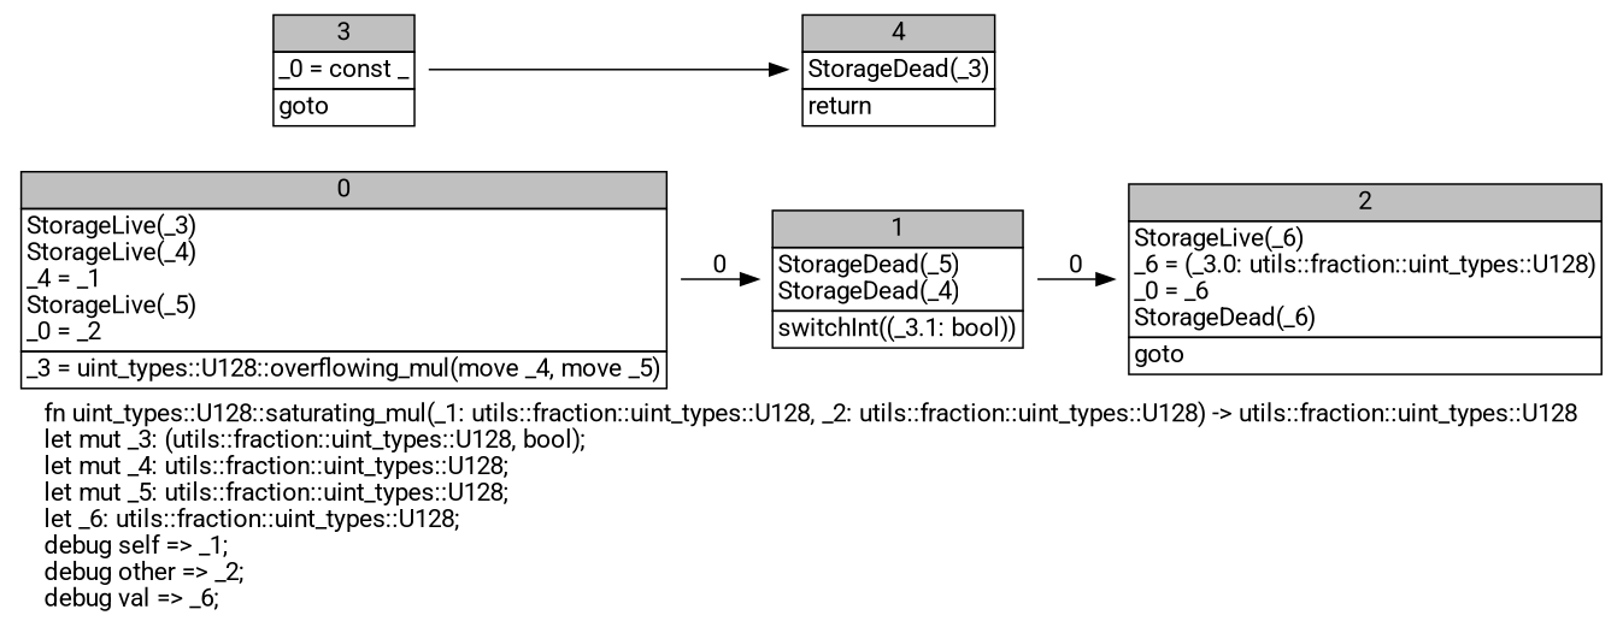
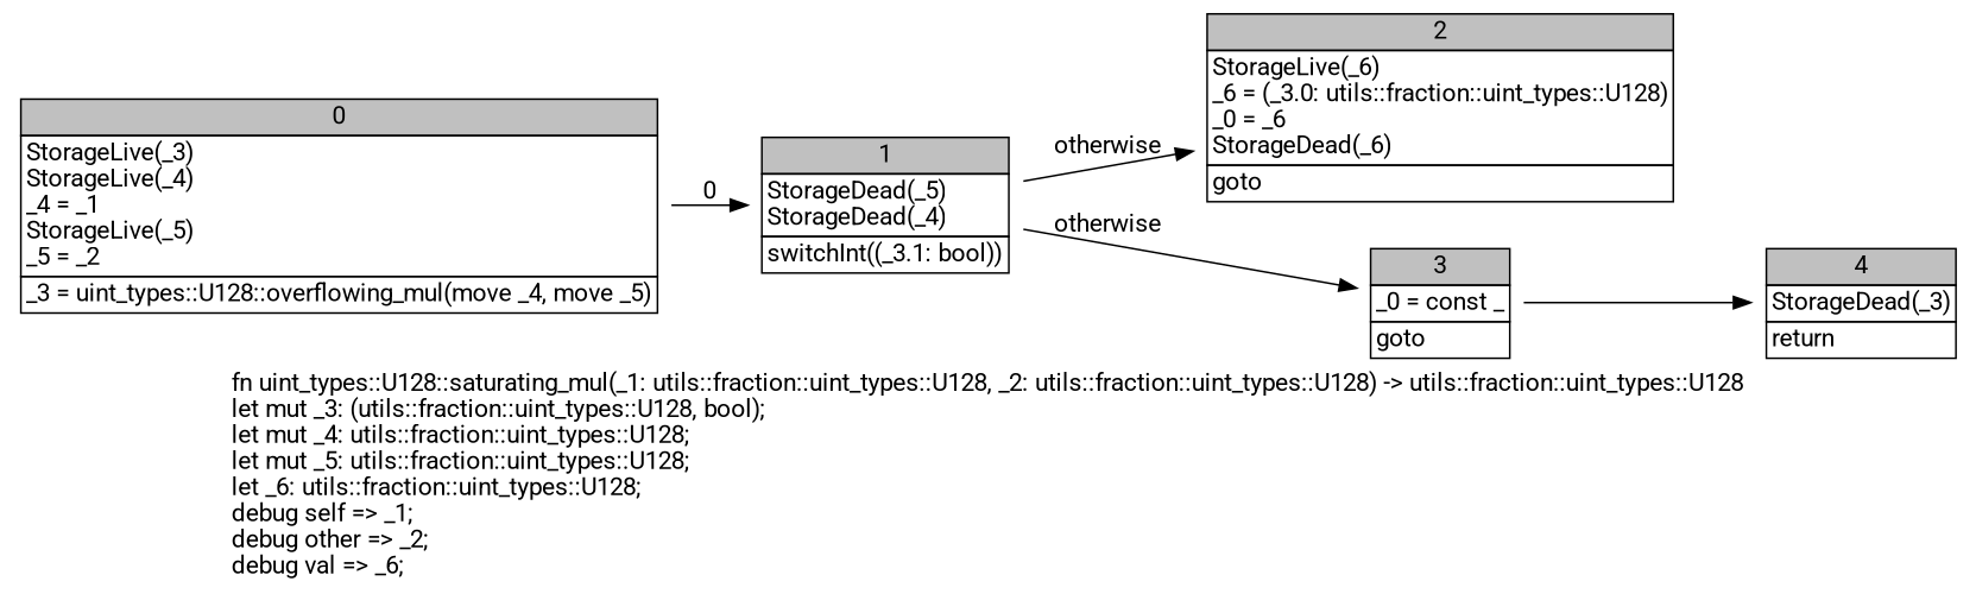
  digraph {
    fontname=Roboto
    label=<fn uint_types::U128::saturating_mul(_1: utils::fraction::uint_types::U128, _2: utils::fraction::uint_types::U128) -&gt; utils::fraction::uint_types::U128<br align="left"/>let mut _3: (utils::fraction::uint_types::U128, bool);<br align="left"/>let mut _4: utils::fraction::uint_types::U128;<br align="left"/>let mut _5: utils::fraction::uint_types::U128;<br align="left"/>let _6: utils::fraction::uint_types::U128;<br align="left"/>debug self =&gt; _1;<br align="left"/>debug other =&gt; _2;<br align="left"/>debug val =&gt; _6;<br align="left"/>>
    rankdir=LR
    node [fontname=Roboto shape=none]
    edge [fontname=Roboto]
-   n1 [label=<<table border="0" cellborder="1" cellspacing="0"><tr><td bgcolor="gray" align="center" colspan="1">0</td></tr><tr><td align="left" balign="left">StorageLive(_3)<br/>StorageLive(_4)<br/>_4 = _1<br/>StorageLive(_5)<br/>_0 = _2<br/></td></tr><tr><td align="left">_3 = uint_types::U128::overflowing_mul(move _4, move _5)</td></tr></table>>]
+   n1 [label=<<table border="0" cellborder="1" cellspacing="0"><tr><td bgcolor="gray" align="center" colspan="1">0</td></tr><tr><td align="left" balign="left">StorageLive(_3)<br/>StorageLive(_4)<br/>_4 = _1<br/>StorageLive(_5)<br/>_5 = _2<br/></td></tr><tr><td align="left">_3 = uint_types::U128::overflowing_mul(move _4, move _5)</td></tr></table>>]
    n2 [label=<<table border="0" cellborder="1" cellspacing="0"><tr><td bgcolor="gray" align="center" colspan="1">1</td></tr><tr><td align="left" balign="left">StorageDead(_5)<br/>StorageDead(_4)<br/></td></tr><tr><td align="left">switchInt((_3.1: bool))</td></tr></table>>]
    n3 [label=<<table border="0" cellborder="1" cellspacing="0"><tr><td bgcolor="gray" align="center" colspan="1">2</td></tr><tr><td align="left" balign="left">StorageLive(_6)<br/>_6 = (_3.0: utils::fraction::uint_types::U128)<br/>_0 = _6<br/>StorageDead(_6)<br/></td></tr><tr><td align="left">goto</td></tr></table>>]
    n4 [label=<<table border="0" cellborder="1" cellspacing="0"><tr><td bgcolor="gray" align="center" colspan="1">3</td></tr><tr><td align="left" balign="left">_0 = const _<br/></td></tr><tr><td align="left">goto</td></tr></table>>]
    n5 [label=<<table border="0" cellborder="1" cellspacing="0"><tr><td bgcolor="gray" align="center" colspan="1">4</td></tr><tr><td align="left" balign="left">StorageDead(_3)<br/></td></tr><tr><td align="left">return</td></tr></table>>]
    n1 -> n2 [label=0]
-   n2 -> n3 [label=0]
+   n2 -> n3 [label=otherwise]
+   n2 -> n4 [label=otherwise]
    n4 -> n5
  }
